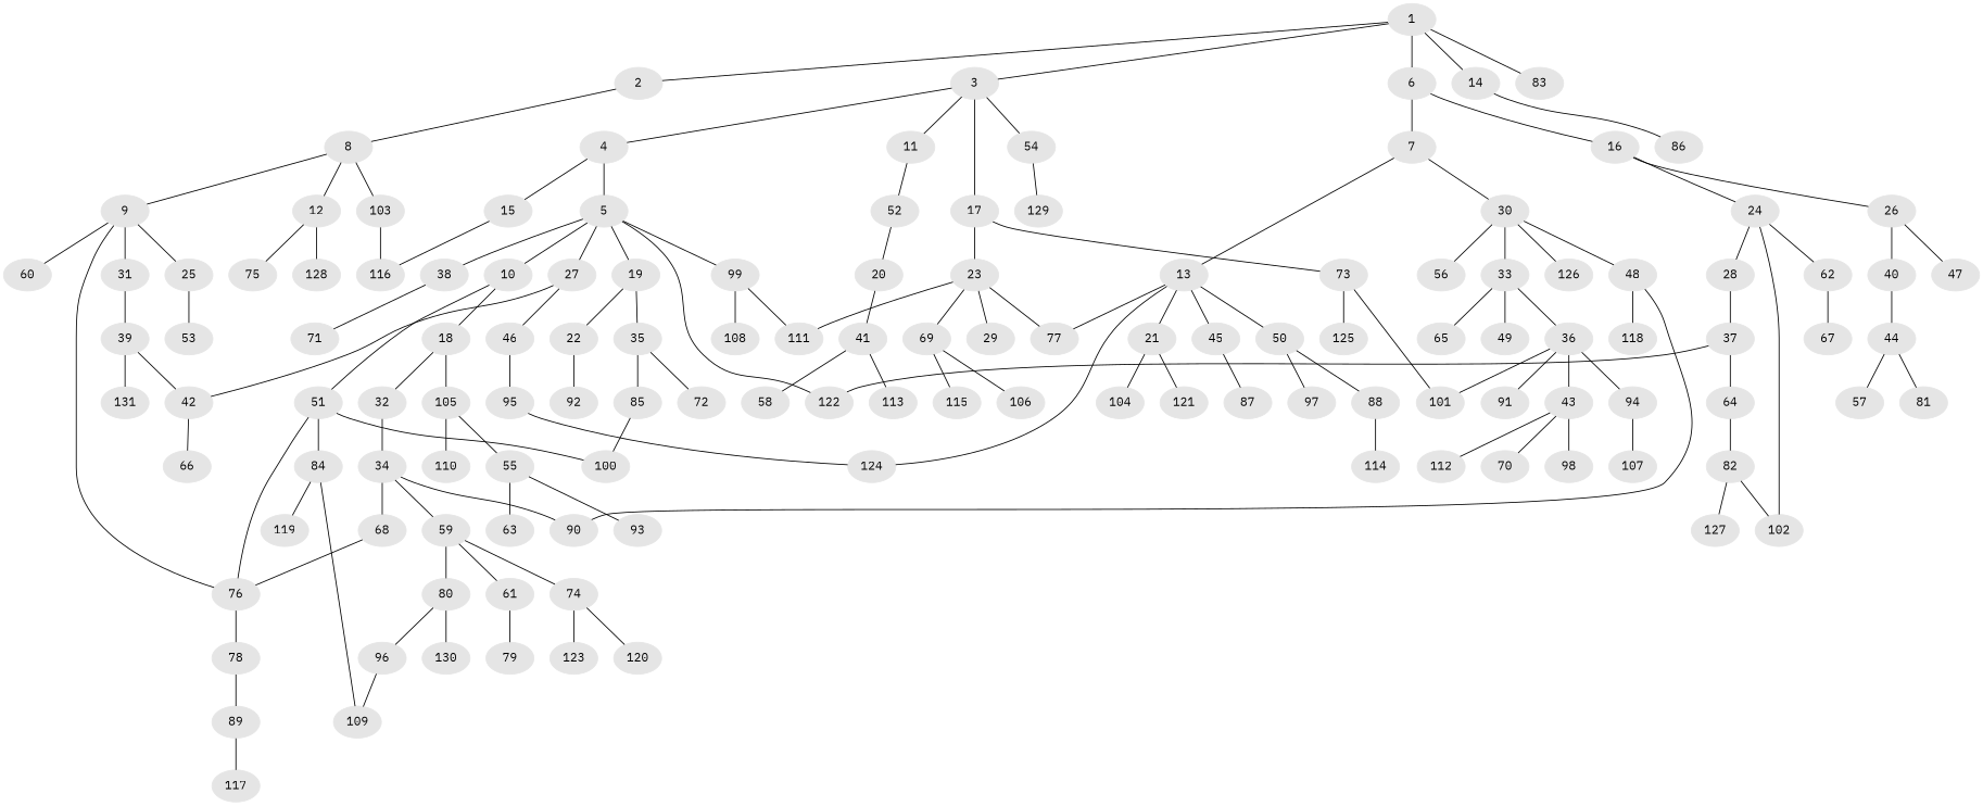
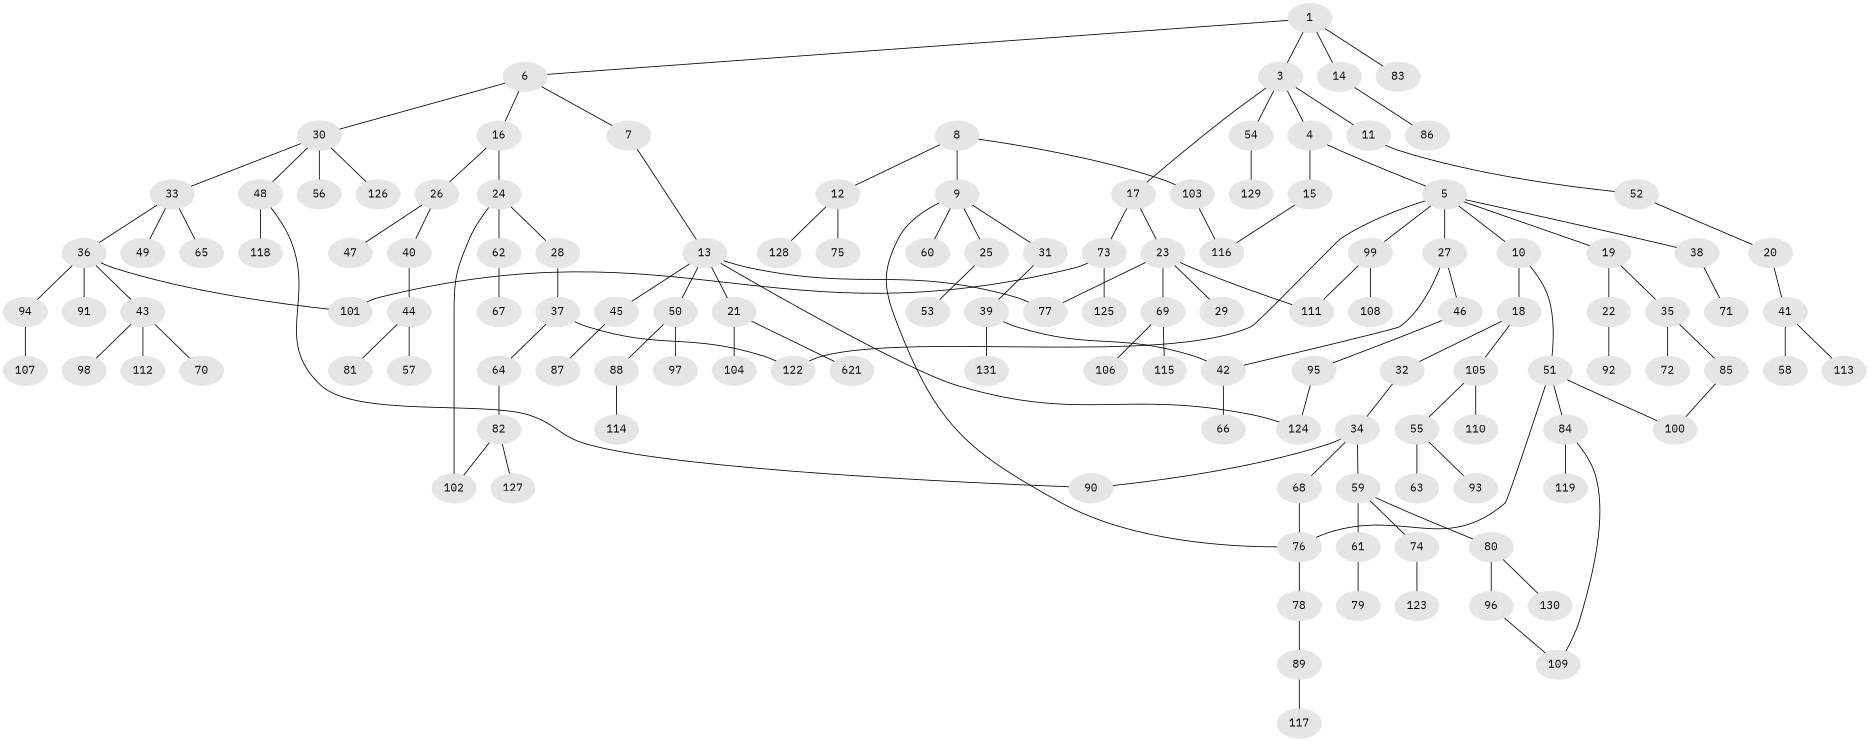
  graph {
    fontname="IBM Plex Mono"
    node [color=gray90 fontname="IBM Plex Mono" style=filled]
    edge [fontname="IBM Plex Mono"]
    1
-   2
    3
    6
    14
    83
    8
    4
    11
    17
    54
    7
    16
    86
    9
    12
    103
    5
    15
    52
    23
    73
    129
    10
    19
    27
    38
    99
    122
    116
    18
    51
    22
    35
    42
    46
    71
    111
    108
    13
    30
    24
    26
    21
    45
    50
    77
    124
    33
    48
    56
    126
    25
    31
    60
    76
    75
    128
    53
    39
    78
    32
    105
    84
    100
    20
    41
    104
-   121
+   121 [label=621]
    87
    88
    97
    28
    62
    102
    40
    47
    29
    69
    101
    125
    34
    55
    110
    92
    72
    85
    58
    113
    106
    115
    37
    67
    44
    82
    127
    66
    95
    64
    36
    49
    65
    90
    118
    131
    59
    68
    43
    91
    94
    61
    74
    80
    70
    98
    112
    107
    57
    81
    114
    63
    93
    109
    119
    79
-   120
    123
    96
    130
    89
    117
-   1 -- 2
    1 -- 3
    1 -- 6
    1 -- 14
    1 -- 83
-   2 -- 8
    3 -- 4
    3 -- 11
    3 -- 17
    3 -- 54
    6 -- 7
    6 -- 16
    14 -- 86
    8 -- 9
    8 -- 12
    8 -- 103
    4 -- 5
    4 -- 15
    11 -- 52
    17 -- 23
    17 -- 73
    54 -- 129
    7 -- 13
-   7 -- 30
+   6 -- 30
    16 -- 24
    16 -- 26
    9 -- 25
    9 -- 31
    9 -- 60
    9 -- 76
    12 -- 75
    12 -- 128
    103 -- 116
    5 -- 10
    5 -- 19
    5 -- 27
    5 -- 38
    5 -- 99
    5 -- 122
    15 -- 116
    52 -- 20
    23 -- 111
    23 -- 77
    23 -- 29
    23 -- 69
    73 -- 101
    73 -- 125
    10 -- 18
    10 -- 51
    19 -- 22
    19 -- 35
    27 -- 42
    27 -- 46
    38 -- 71
    99 -- 111
    99 -- 108
    18 -- 32
    18 -- 105
    51 -- 76
    51 -- 84
    51 -- 100
    22 -- 92
    35 -- 72
    35 -- 85
    42 -- 66
    46 -- 95
    13 -- 21
    13 -- 45
    13 -- 50
    13 -- 77
    13 -- 124
    30 -- 33
    30 -- 48
    30 -- 56
    30 -- 126
    24 -- 28
    24 -- 62
    24 -- 102
    26 -- 40
    26 -- 47
    21 -- 104
    21 -- 121
    45 -- 87
    50 -- 88
    50 -- 97
    33 -- 36
    33 -- 49
    33 -- 65
    48 -- 90
    48 -- 118
    25 -- 53
    31 -- 39
    76 -- 78
    39 -- 42
    39 -- 131
    78 -- 89
    32 -- 34
    105 -- 55
    105 -- 110
    84 -- 109
    84 -- 119
    20 -- 41
    41 -- 58
    41 -- 113
    88 -- 114
    28 -- 37
    62 -- 67
    40 -- 44
    69 -- 106
    69 -- 115
    34 -- 90
    34 -- 59
    34 -- 68
    55 -- 63
    55 -- 93
    85 -- 100
    37 -- 122
    37 -- 64
    44 -- 57
    44 -- 81
    82 -- 102
    82 -- 127
    95 -- 124
    64 -- 82
    36 -- 101
    36 -- 43
    36 -- 91
    36 -- 94
    59 -- 61
    59 -- 74
    59 -- 80
    68 -- 76
    43 -- 70
    43 -- 98
    43 -- 112
    94 -- 107
    61 -- 79
-   74 -- 120
    74 -- 123
    80 -- 96
    80 -- 130
    96 -- 109
    89 -- 117
  }
